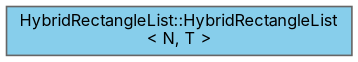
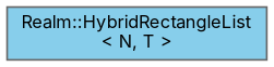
  digraph {
    rankdir=LR
    fontname=Inter
-   n1 [color=grey40 fillcolor=skyblue fontname=Inter fontsize=10 height=0.2 label="HybridRectangleList::HybridRectangleList\l\< N, T \>" shape=box style=filled width=0.4]
+   n1 [color=grey40 fillcolor=skyblue fontname=Inter fontsize=10 height=0.2 label="Realm::HybridRectangleList\l\< N, T \>" shape=box style=filled width=0.4]
  }
